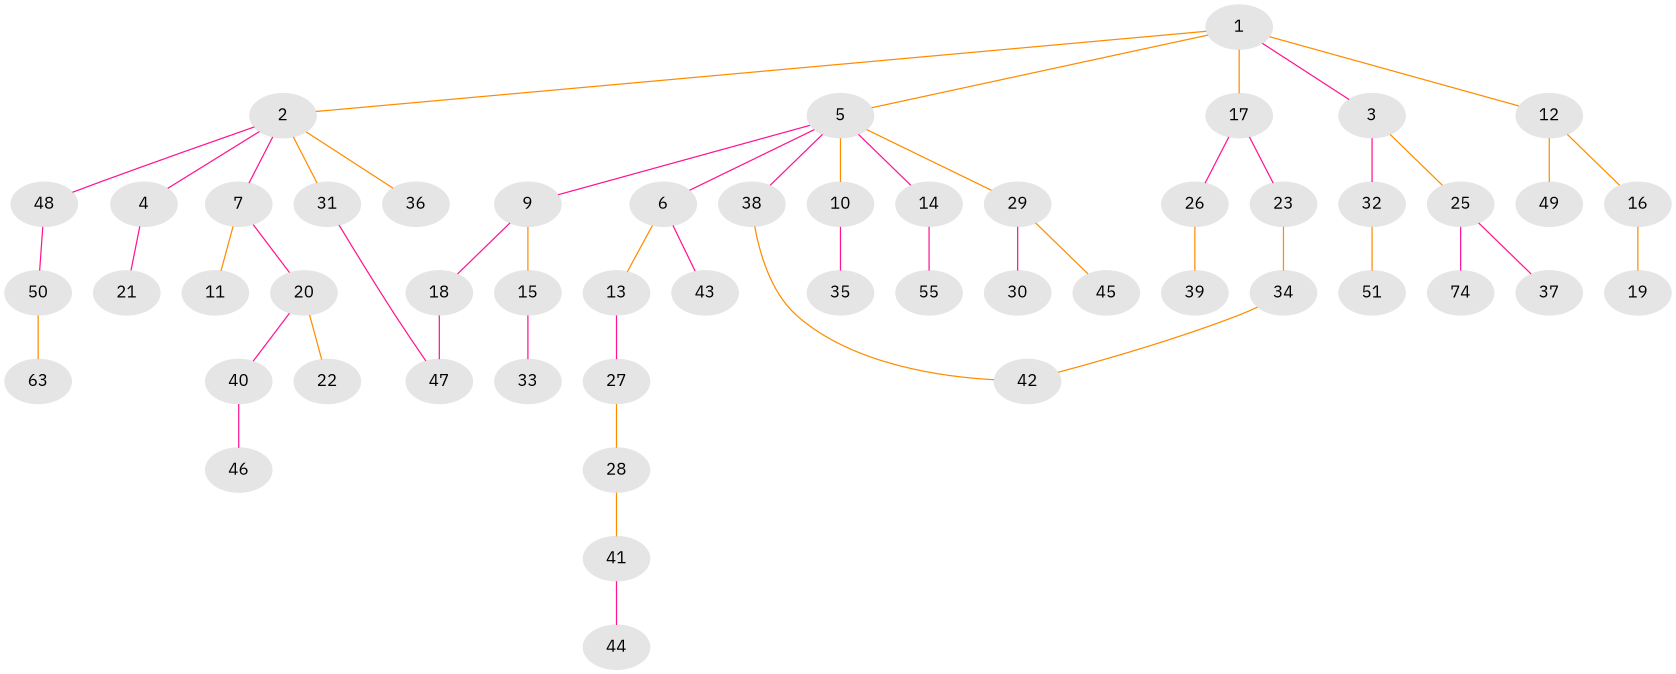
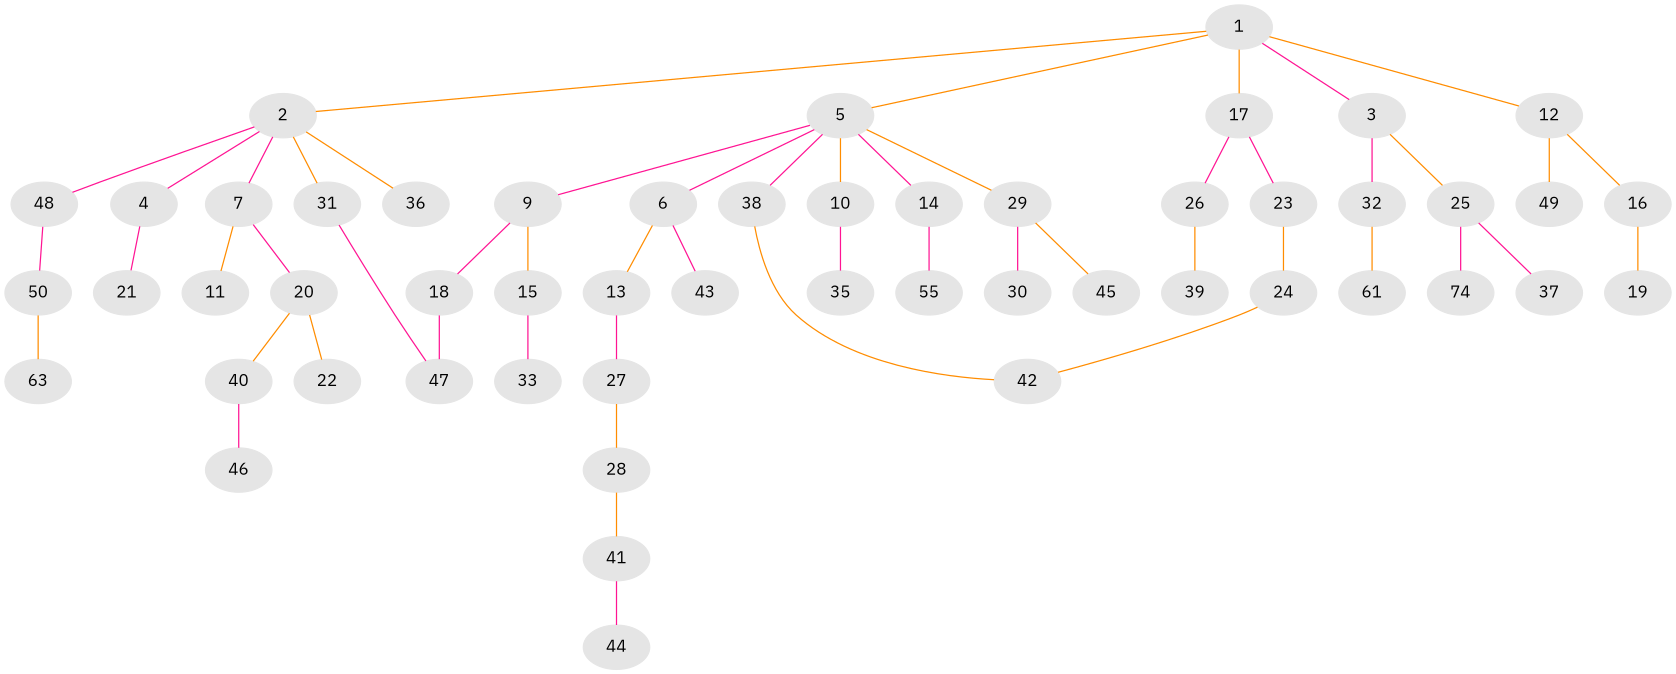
  graph {
    fontname="IBM Plex Sans"
    node [color=gray90 fontname="IBM Plex Sans" style=filled]
    edge [color=deeppink fontname="IBM Plex Sans"]
    1
    2
    3
    5
    12
    17
    4
    7
    31
    36
    48
    25
    32
    6
    9
    10
    14
    29
    38
    16
    49
    23
    26
    21
    11
    20
    47
    50
    n29 [label=74]
    37
-   51
+   51 [label=61]
    13
    43
    15
    18
    35
    n37 [label=55]
    30
    45
    42
    27
    22
    40
    33
    19
    28
-   24 [label=34]
+   24
    39
    46
    41
    44
    n52 [label=63]
    1 -- 2 [color=darkorange]
    1 -- 3
    1 -- 5 [color=darkorange]
    1 -- 12 [color=darkorange]
    1 -- 17 [color=darkorange]
    2 -- 4
    2 -- 7
    2 -- 31 [color=darkorange]
    2 -- 36 [color=darkorange]
    2 -- 48
    3 -- 25 [color=darkorange]
    3 -- 32
    5 -- 6
    5 -- 9
    5 -- 10 [color=darkorange]
    5 -- 14
    5 -- 29 [color=darkorange]
    5 -- 38
    12 -- 16 [color=darkorange]
    12 -- 49 [color=darkorange]
    17 -- 23
    17 -- 26
    4 -- 21
    7 -- 11 [color=darkorange]
    7 -- 20
    31 -- 47
    48 -- 50
    25 -- n29
    25 -- 37
    32 -- 51 [color=darkorange]
    6 -- 13 [color=darkorange]
    6 -- 43
    9 -- 15 [color=darkorange]
    9 -- 18
    10 -- 35
    14 -- n37
    29 -- 30
    29 -- 45 [color=darkorange]
    38 -- 42 [color=darkorange]
    16 -- 19 [color=darkorange]
    23 -- 24 [color=darkorange]
    26 -- 39 [color=darkorange]
    20 -- 22 [color=darkorange]
-   20 -- 40
+   20 -- 40 [color=darkorange]
    50 -- n52 [color=darkorange]
    13 -- 27
    15 -- 33
    18 -- 47
    27 -- 28 [color=darkorange]
    40 -- 46
    28 -- 41 [color=darkorange]
    24 -- 42 [color=darkorange]
    41 -- 44
  }
